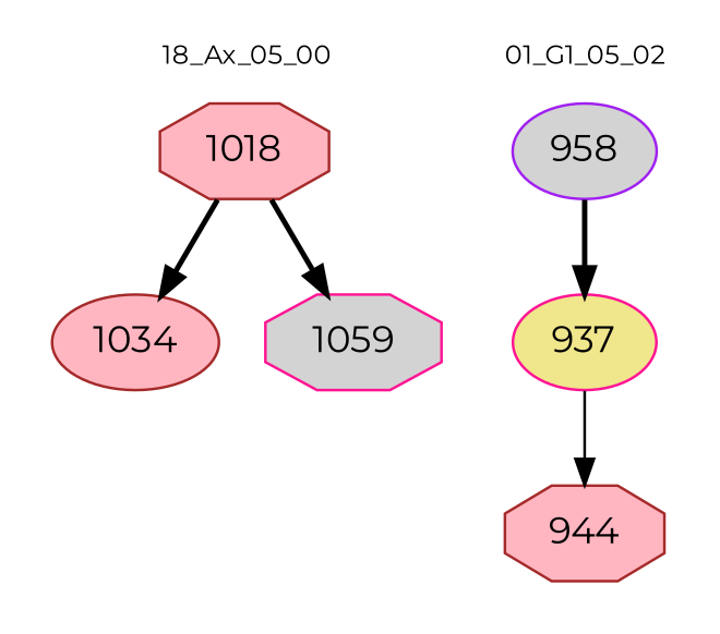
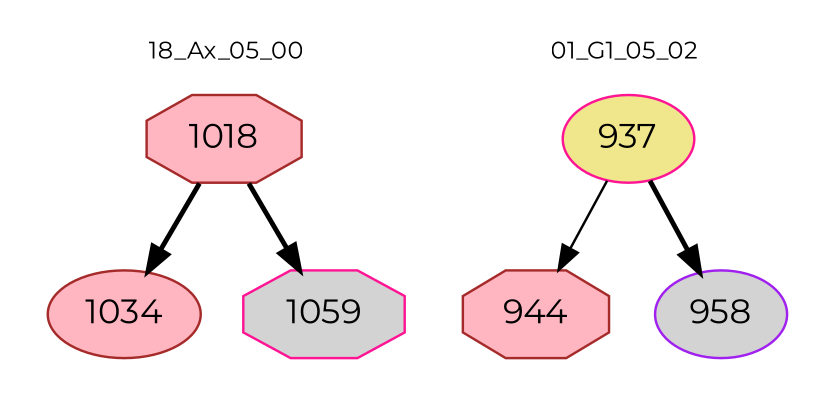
  digraph {
    fontname=Montserrat
    node [color=brown fillcolor=lightpink fontname=Montserrat shape=octagon style=filled]
    edge [color=black fontname=Montserrat style=bold]
    n1 [label=1018]
    n2 [label=1034 shape=ellipse]
    n3 [color=deeppink fillcolor=lightgrey label=1059]
    n4 [color=deeppink fillcolor=khaki label=937 shape=ellipse]
    n5 [label=944]
    n6 [color=purple fillcolor=lightgrey label=958 shape=ellipse]
    subgraph cluster_1 {
      color=white
      fontsize=10
      label="18_Ax_05_00"
      n1
      n2
      n3
    }
    subgraph cluster_2 {
      color=white
      fontsize=10
      label="01_G1_05_02"
      n4
      n5
      n6
    }
    n1 -> n2
    n1 -> n3
    n4 -> n5 [style=solid]
-   n6 -> n4
+   n4 -> n6
  }
